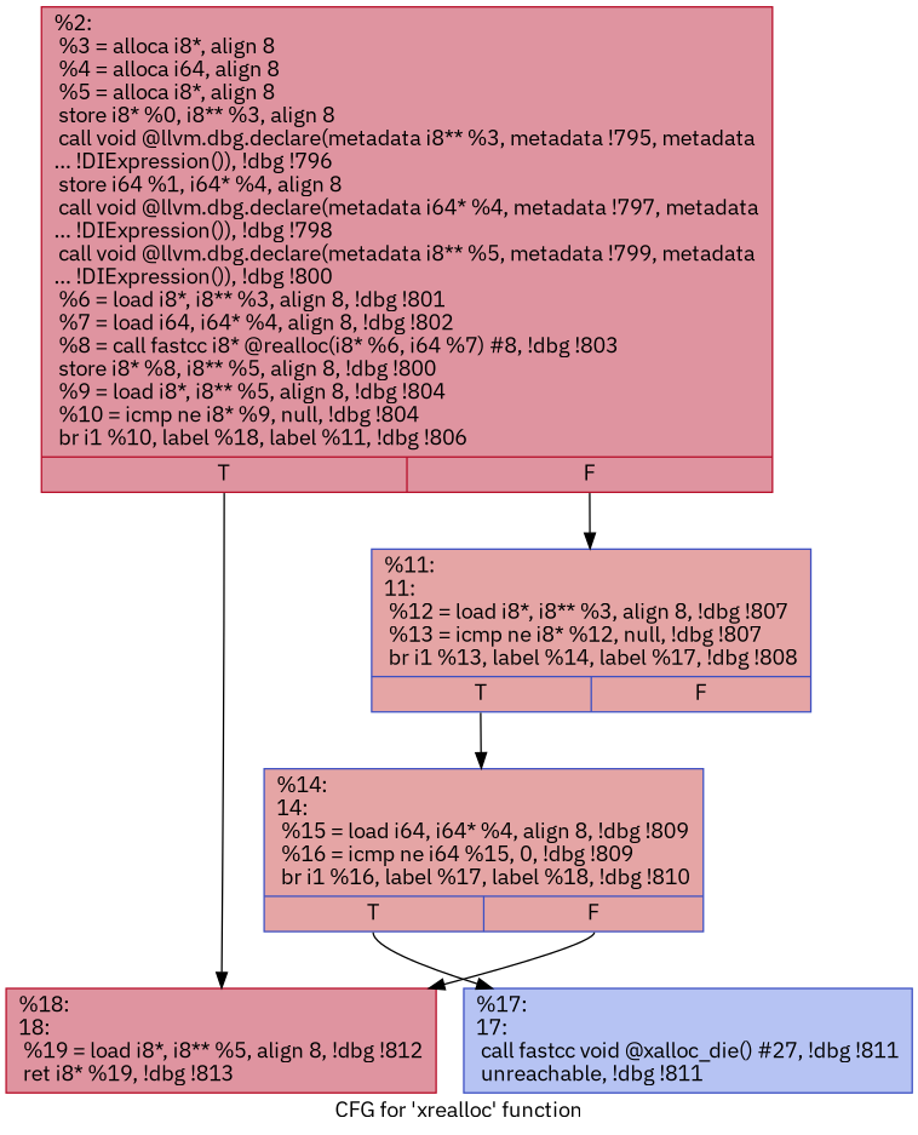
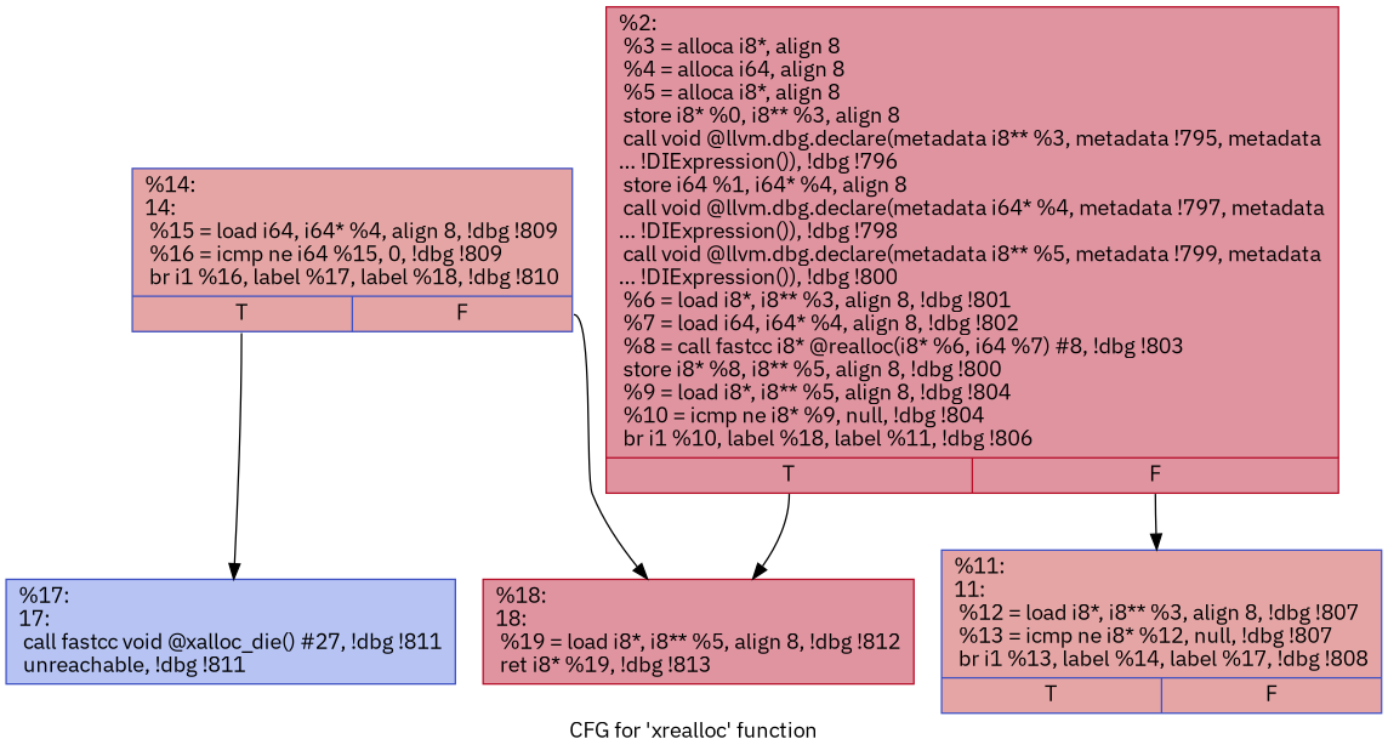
  digraph {
    fontname="IBM Plex Sans"
    label="CFG for 'xrealloc' function"
    node [color="#3d50c3ff" fillcolor="#b70d2870" fontname="IBM Plex Sans" shape=record style=filled]
    edge [fontname="IBM Plex Sans" tailport=s0]
    n1 [color="#b70d28ff" label="{%2:\l  %3 = alloca i8*, align 8\l  %4 = alloca i64, align 8\l  %5 = alloca i8*, align 8\l  store i8* %0, i8** %3, align 8\l  call void @llvm.dbg.declare(metadata i8** %3, metadata !795, metadata\l... !DIExpression()), !dbg !796\l  store i64 %1, i64* %4, align 8\l  call void @llvm.dbg.declare(metadata i64* %4, metadata !797, metadata\l... !DIExpression()), !dbg !798\l  call void @llvm.dbg.declare(metadata i8** %5, metadata !799, metadata\l... !DIExpression()), !dbg !800\l  %6 = load i8*, i8** %3, align 8, !dbg !801\l  %7 = load i64, i64* %4, align 8, !dbg !802\l  %8 = call fastcc i8* @realloc(i8* %6, i64 %7) #8, !dbg !803\l  store i8* %8, i8** %5, align 8, !dbg !800\l  %9 = load i8*, i8** %5, align 8, !dbg !804\l  %10 = icmp ne i8* %9, null, !dbg !804\l  br i1 %10, label %18, label %11, !dbg !806\l|{<s0>T|<s1>F}}"]
    n2 [color="#b70d28ff" label="{%18:\l18:                                               \l  %19 = load i8*, i8** %5, align 8, !dbg !812\l  ret i8* %19, !dbg !813\l}"]
    n3 [fillcolor="#c5333470" label="{%11:\l11:                                               \l  %12 = load i8*, i8** %3, align 8, !dbg !807\l  %13 = icmp ne i8* %12, null, !dbg !807\l  br i1 %13, label %14, label %17, !dbg !808\l|{<s0>T|<s1>F}}"]
    n4 [fillcolor="#c5333470" label="{%14:\l14:                                               \l  %15 = load i64, i64* %4, align 8, !dbg !809\l  %16 = icmp ne i64 %15, 0, !dbg !809\l  br i1 %16, label %17, label %18, !dbg !810\l|{<s0>T|<s1>F}}"]
    n5 [fillcolor="#5977e370" label="{%17:\l17:                                               \l  call fastcc void @xalloc_die() #27, !dbg !811\l  unreachable, !dbg !811\l}"]
    n1 -> n2
    n1 -> n3 [tailport=s1]
-   n3 -> n4
    n4 -> n2 [tailport=s1]
    n4 -> n5
  }
